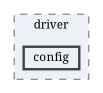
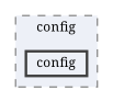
  digraph {
    compound=true
    rankdir=LR
    fontname="Noto Serif"
    n1 [color=grey25 fillcolor="#edf0f7" fontname="Noto Serif" fontsize=10 height=0.2 label=config shape=box style="filled,bold" width=0.4]
    subgraph cluster_1 {
      bgcolor="#edf0f7"
      fontsize=10
-     label=driver
+     label=config
      pencolor=grey50
      style="filled,dashed"
      n1
    }
  }
